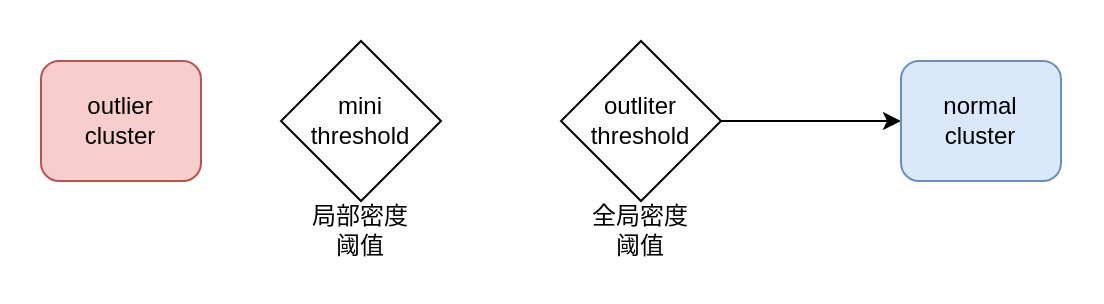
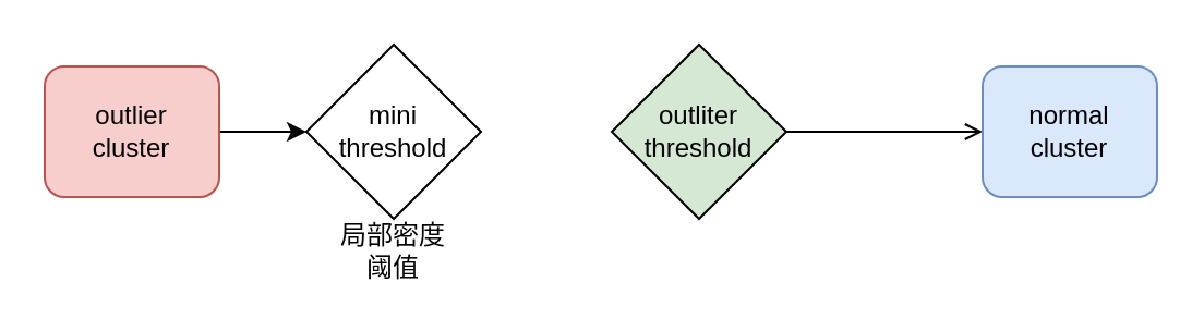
  <mxCell id="0" />
  <mxCell id="1" parent="0" />
- <mxCell id="2" style="edgeStyle=orthogonalEdgeStyle;rounded=0;orthogonalLoop=1;jettySize=auto;html=1;exitX=1;exitY=0.5;exitDx=0;exitDy=0;entryX=0;entryY=0.5;entryDx=0;entryDy=0;" parent="1" source="3" target="6" edge="1"><mxGeometry relative="1" as="geometry" /></mxCell>
- <mxCell id="3" value="outliter&lt;br&gt;threshold" style="rhombus;whiteSpace=wrap;html=1;" parent="1" vertex="1"><mxGeometry x="280" y="20" width="80" height="80" as="geometry" /></mxCell>
+ <mxCell id="2" style="edgeStyle=orthogonalEdgeStyle;rounded=0;orthogonalLoop=1;jettySize=auto;html=1;exitX=1;exitY=0.5;exitDx=0;exitDy=0;entryX=0;entryY=0.5;entryDx=0;entryDy=0;endArrow=open;" parent="1" source="3" target="6" edge="1"><mxGeometry relative="1" as="geometry" /></mxCell>
+ <mxCell id="3" value="outliter&lt;br&gt;threshold" style="rhombus;whiteSpace=wrap;html=1;fillColor=#d5e8d4;" parent="1" vertex="1"><mxGeometry x="280" y="20" width="80" height="80" as="geometry" /></mxCell>
+ <mxCell id="4" style="edgeStyle=orthogonalEdgeStyle;rounded=0;orthogonalLoop=1;jettySize=auto;html=1;exitX=1;exitY=0.5;exitDx=0;exitDy=0;entryX=0;entryY=0.5;entryDx=0;entryDy=0;" parent="1" source="5" target="7" edge="1"><mxGeometry relative="1" as="geometry" /></mxCell>
  <mxCell id="5" value="outlier&lt;br&gt;cluster" style="rounded=1;whiteSpace=wrap;html=1;fillColor=#f8cecc;strokeColor=#b85450;" parent="1" vertex="1"><mxGeometry x="20" y="30" width="80" height="60" as="geometry" /></mxCell>
  <mxCell id="6" value="normal&lt;br&gt;cluster" style="rounded=1;whiteSpace=wrap;html=1;fillColor=#dae8fc;strokeColor=#6c8ebf;" parent="1" vertex="1"><mxGeometry x="450" y="30" width="80" height="60" as="geometry" /></mxCell>
  <mxCell id="7" value="mini&lt;br&gt;threshold" style="rhombus;whiteSpace=wrap;html=1;" parent="1" vertex="1"><mxGeometry x="140" y="20" width="80" height="80" as="geometry" /></mxCell>
  <mxCell id="8" value="局部密度阈值" style="text;html=1;strokeColor=none;fillColor=none;align=center;verticalAlign=middle;whiteSpace=wrap;rounded=0;" parent="1" vertex="1"><mxGeometry x="150" y="100" width="60" height="30" as="geometry" /></mxCell>
- <mxCell id="9" value="全局密度阈值" style="text;html=1;strokeColor=none;fillColor=none;align=center;verticalAlign=middle;whiteSpace=wrap;rounded=0;" parent="1" vertex="1"><mxGeometry x="290" y="100" width="60" height="30" as="geometry" /></mxCell>
